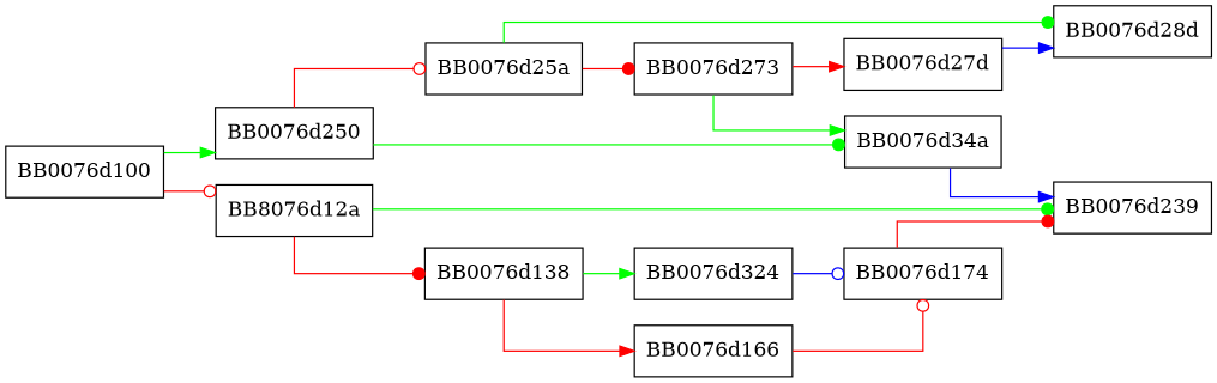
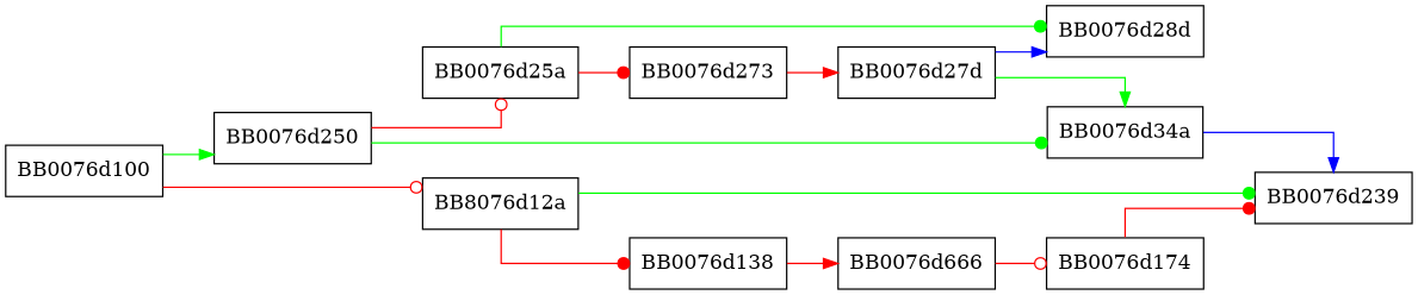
  digraph {
    rankdir=LR
    splines=ortho
    node [shape=box]
    edge [arrowhead=normal color=red]
    BB0076d100
    BB0076d250
    n3 [label=BB8076d12a]
    BB0076d34a
    BB0076d25a
    BB0076d239
    BB0076d138
    BB0076d28d
    BB0076d273
-   BB0076d324
-   BB0076d166
+   BB0076d166 [label=BB0076d666]
    BB0076d174
    BB0076d27d
    BB0076d100 -> BB0076d250 [color=green]
    BB0076d100 -> n3 [arrowhead=odot]
    BB0076d250 -> BB0076d34a [arrowhead=dot color=green]
    BB0076d250 -> BB0076d25a [arrowhead=odot]
    n3 -> BB0076d239 [arrowhead=dot color=green]
    n3 -> BB0076d138 [arrowhead=dot]
    BB0076d34a -> BB0076d239 [color=blue]
    BB0076d25a -> BB0076d28d [arrowhead=dot color=green]
    BB0076d25a -> BB0076d273 [arrowhead=dot]
-   BB0076d138 -> BB0076d324 [color=green]
    BB0076d138 -> BB0076d166
-   BB0076d273 -> BB0076d34a [color=green]
+   BB0076d27d -> BB0076d34a [color=green]
    BB0076d273 -> BB0076d27d
-   BB0076d324 -> BB0076d174 [arrowhead=odot color=blue]
    BB0076d166 -> BB0076d174 [arrowhead=odot]
    BB0076d174 -> BB0076d239 [arrowhead=dot]
    BB0076d27d -> BB0076d28d [color=blue]
  }
